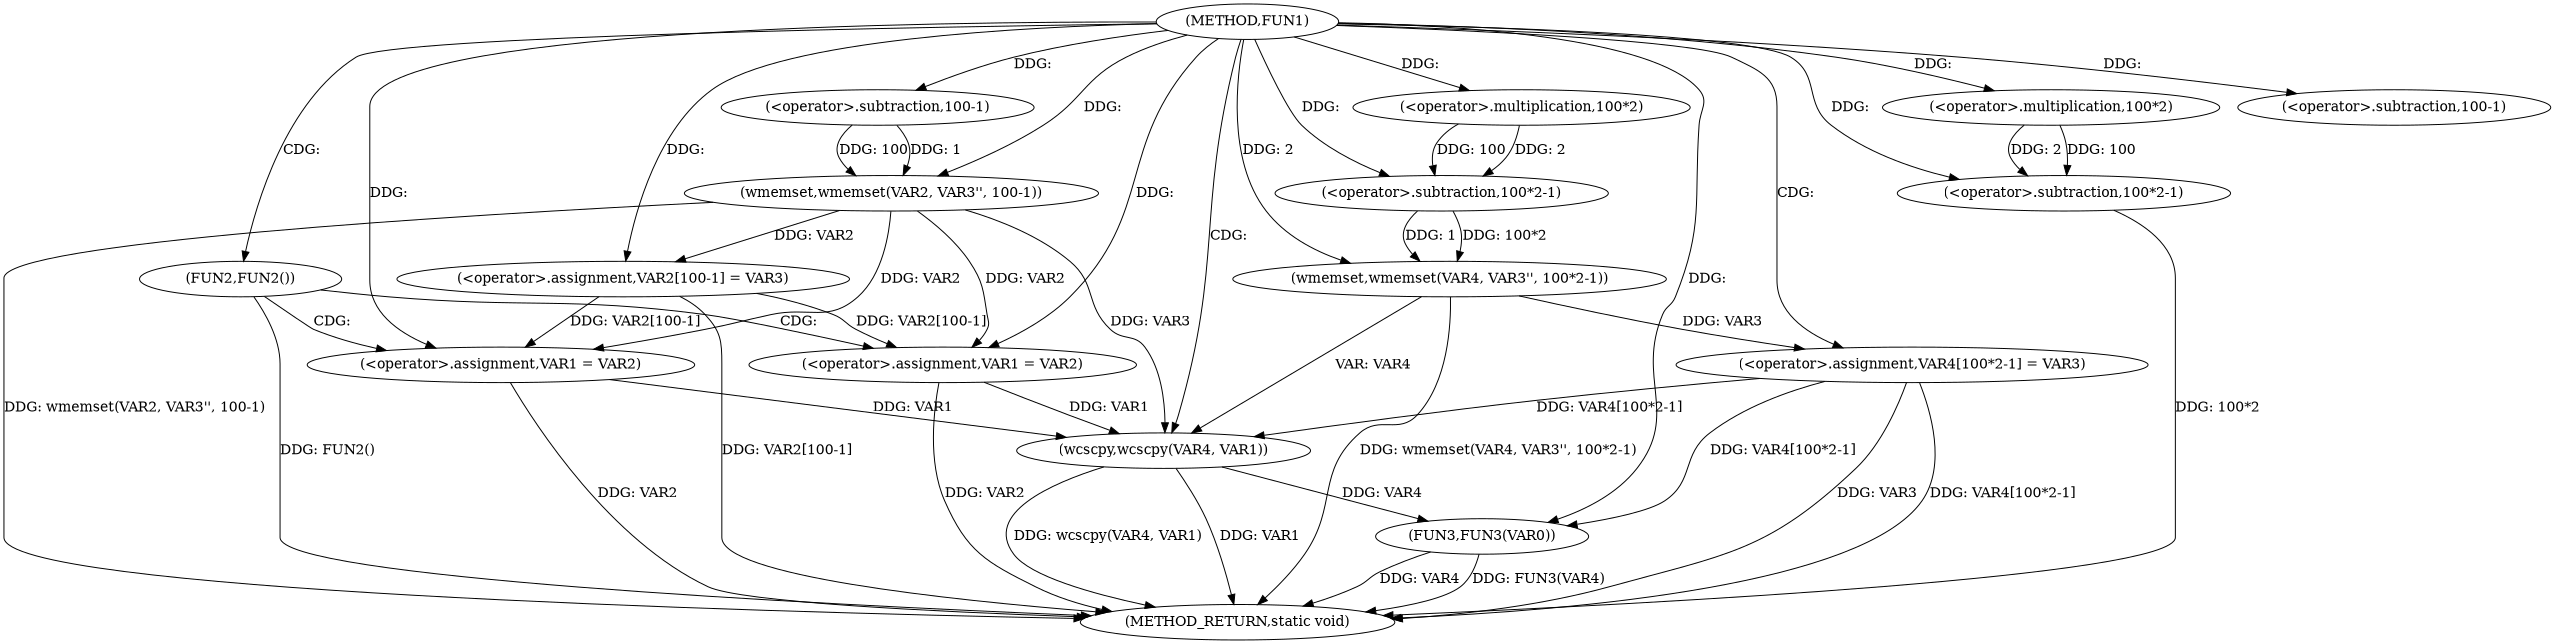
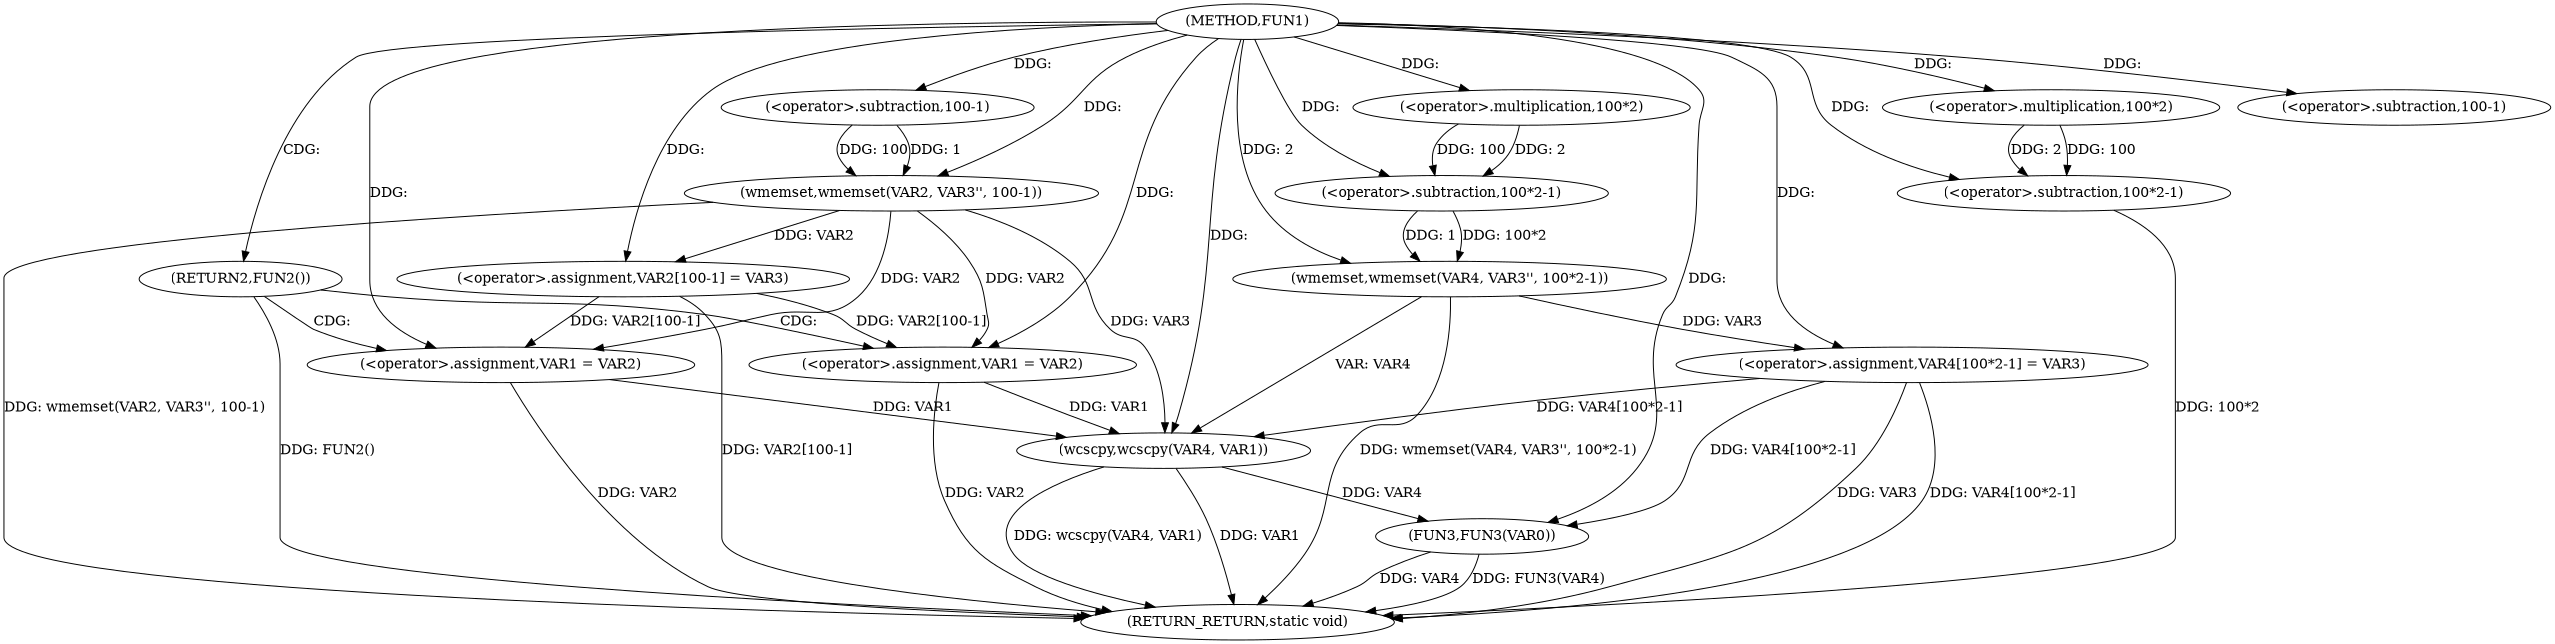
  digraph {
    n1 [label="(METHOD,FUN1)"]
    n2 [label="(wmemset,wmemset(VAR2, VAR3'', 100-1))"]
    n3 [label="(<operator>.subtraction,100-1)"]
    n4 [label="(<operator>.assignment,VAR2[100-1] = VAR3)"]
    n5 [label="(<operator>.subtraction,100-1)"]
-   n6 [label="(FUN2,FUN2())"]
+   n6 [label="(RETURN2,FUN2())"]
    n7 [label="(<operator>.assignment,VAR1 = VAR2)"]
    n8 [label="(<operator>.assignment,VAR1 = VAR2)"]
    n9 [label="(wmemset,wmemset(VAR4, VAR3'', 100*2-1))"]
    n10 [label="(<operator>.subtraction,100*2-1)"]
    n11 [label="(<operator>.multiplication,100*2)"]
    n12 [label="(<operator>.assignment,VAR4[100*2-1] = VAR3)"]
    n13 [label="(<operator>.subtraction,100*2-1)"]
    n14 [label="(<operator>.multiplication,100*2)"]
    n15 [label="(wcscpy,wcscpy(VAR4, VAR1))"]
    n16 [label="(FUN3,FUN3(VAR0))"]
-   n17 [label="(METHOD_RETURN,static void)"]
+   n17 [label="(RETURN_RETURN,static void)"]
    n1 -> n2 [label="DDG: "]
    n1 -> n3 [label="DDG: "]
    n1 -> n4 [label="DDG: "]
    n1 -> n5 [label="DDG: "]
    n1 -> n6 [label="CDG: "]
    n1 -> n7 [label="DDG: "]
    n1 -> n8 [label="DDG: "]
    n1 -> n9 [label="DDG: 2"]
    n1 -> n10 [label="DDG: "]
    n1 -> n11 [label="DDG: "]
-   n1 -> n12 [label="CDG: "]
+   n1 -> n12 [label="DDG: "]
    n1 -> n13 [label="DDG: "]
    n1 -> n14 [label="DDG: "]
-   n1 -> n15 [label="CDG: "]
+   n1 -> n15 [label="DDG: "]
    n1 -> n16 [label="DDG: "]
    n2 -> n4 [label="DDG: VAR2"]
    n2 -> n7 [label="DDG: VAR2"]
    n2 -> n8 [label="DDG: VAR2"]
    n2 -> n15 [label="DDG: VAR3"]
    n2 -> n17 [label="DDG: wmemset(VAR2, VAR3'', 100-1)"]
    n3 -> n2 [label="DDG: 100"]
    n3 -> n2 [label="DDG: 1"]
    n4 -> n7 [label="DDG: VAR2[100-1]"]
    n4 -> n8 [label="DDG: VAR2[100-1]"]
    n4 -> n17 [label="DDG: VAR2[100-1]"]
    n6 -> n7 [label="CDG: "]
    n6 -> n8 [label="CDG: "]
    n6 -> n17 [label="DDG: FUN2()"]
    n7 -> n15 [label="DDG: VAR1"]
    n7 -> n17 [label="DDG: VAR2"]
    n8 -> n15 [label="DDG: VAR1"]
    n8 -> n17 [label="DDG: VAR2"]
    n9 -> n12 [label="DDG: VAR3"]
    n9 -> n15 [label="VAR: VAR4"]
    n9 -> n17 [label="DDG: wmemset(VAR4, VAR3'', 100*2-1)"]
    n10 -> n9 [label="DDG: 100*2"]
    n10 -> n9 [label="DDG: 1"]
    n11 -> n10 [label="DDG: 100"]
    n11 -> n10 [label="DDG: 2"]
    n12 -> n15 [label="DDG: VAR4[100*2-1]"]
    n12 -> n16 [label="DDG: VAR4[100*2-1]"]
    n12 -> n17 [label="DDG: VAR3"]
    n12 -> n17 [label="DDG: VAR4[100*2-1]"]
    n13 -> n17 [label="DDG: 100*2"]
    n14 -> n13 [label="DDG: 100"]
    n14 -> n13 [label="DDG: 2"]
    n15 -> n16 [label="DDG: VAR4"]
    n15 -> n17 [label="DDG: VAR1"]
    n15 -> n17 [label="DDG: wcscpy(VAR4, VAR1)"]
    n16 -> n17 [label="DDG: VAR4"]
    n16 -> n17 [label="DDG: FUN3(VAR4)"]
  }
